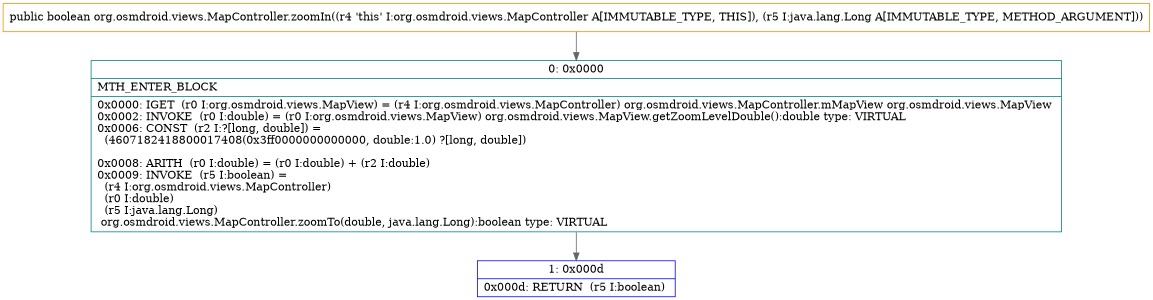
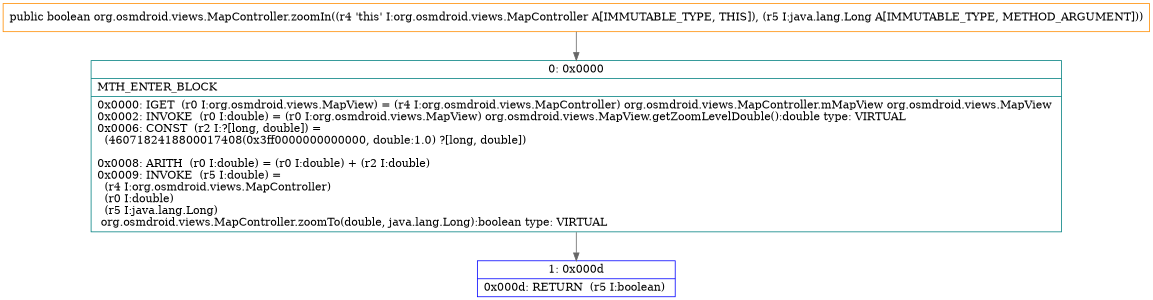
  digraph {
    node [shape=record]
    edge [color=gray40]
-   n1 [label="{0\:\ 0x0000|MTH_ENTER_BLOCK\l|0x0000: IGET  (r0 I:org.osmdroid.views.MapView) = (r4 I:org.osmdroid.views.MapController) org.osmdroid.views.MapController.mMapView org.osmdroid.views.MapView \l0x0002: INVOKE  (r0 I:double) = (r0 I:org.osmdroid.views.MapView) org.osmdroid.views.MapView.getZoomLevelDouble():double type: VIRTUAL \l0x0006: CONST  (r2 I:?[long, double]) = \l  (4607182418800017408(0x3ff0000000000000, double:1.0) ?[long, double])\l \l0x0008: ARITH  (r0 I:double) = (r0 I:double) + (r2 I:double) \l0x0009: INVOKE  (r5 I:boolean) = \l  (r4 I:org.osmdroid.views.MapController)\l  (r0 I:double)\l  (r5 I:java.lang.Long)\l org.osmdroid.views.MapController.zoomTo(double, java.lang.Long):boolean type: VIRTUAL \l}" color=teal]
+   n1 [label="{0\:\ 0x0000|MTH_ENTER_BLOCK\l|0x0000: IGET  (r0 I:org.osmdroid.views.MapView) = (r4 I:org.osmdroid.views.MapController) org.osmdroid.views.MapController.mMapView org.osmdroid.views.MapView \l0x0002: INVOKE  (r0 I:double) = (r0 I:org.osmdroid.views.MapView) org.osmdroid.views.MapView.getZoomLevelDouble():double type: VIRTUAL \l0x0006: CONST  (r2 I:?[long, double]) = \l  (4607182418800017408(0x3ff0000000000000, double:1.0) ?[long, double])\l \l0x0008: ARITH  (r0 I:double) = (r0 I:double) + (r2 I:double) \l0x0009: INVOKE  (r5 I:double) = \l  (r4 I:org.osmdroid.views.MapController)\l  (r0 I:double)\l  (r5 I:java.lang.Long)\l org.osmdroid.views.MapController.zoomTo(double, java.lang.Long):boolean type: VIRTUAL \l}" color=teal]
    n2 [label="{1\:\ 0x000d|0x000d: RETURN  (r5 I:boolean) \l}" color=blue]
    n3 [label="{public boolean org.osmdroid.views.MapController.zoomIn((r4 'this' I:org.osmdroid.views.MapController A[IMMUTABLE_TYPE, THIS]), (r5 I:java.lang.Long A[IMMUTABLE_TYPE, METHOD_ARGUMENT])) }" color=darkorange]
    n1 -> n2
    n3 -> n1
  }
